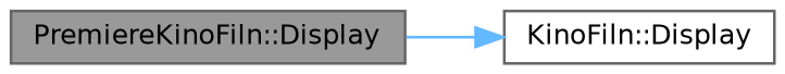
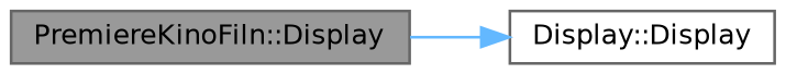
  digraph {
    rankdir=LR
    node [fontname=Helvetica fontsize=10 shape=box style=filled]
    n1 [color=gray40 fillcolor=grey60 fontcolor=black height=0.2 label="PremiereKinoFiln::Display" width=0.4]
-   n2 [color=grey40 fillcolor=white height=0.2 label="KinoFiln::Display" width=0.4]
+   n2 [color=grey40 fillcolor=white height=0.2 label="Display::Display" width=0.4]
    n1 -> n2 [color=steelblue1 fontname=Helvetica fontsize=10 labelfontname=Helvetica labelfontsize=10 style=solid]
  }
